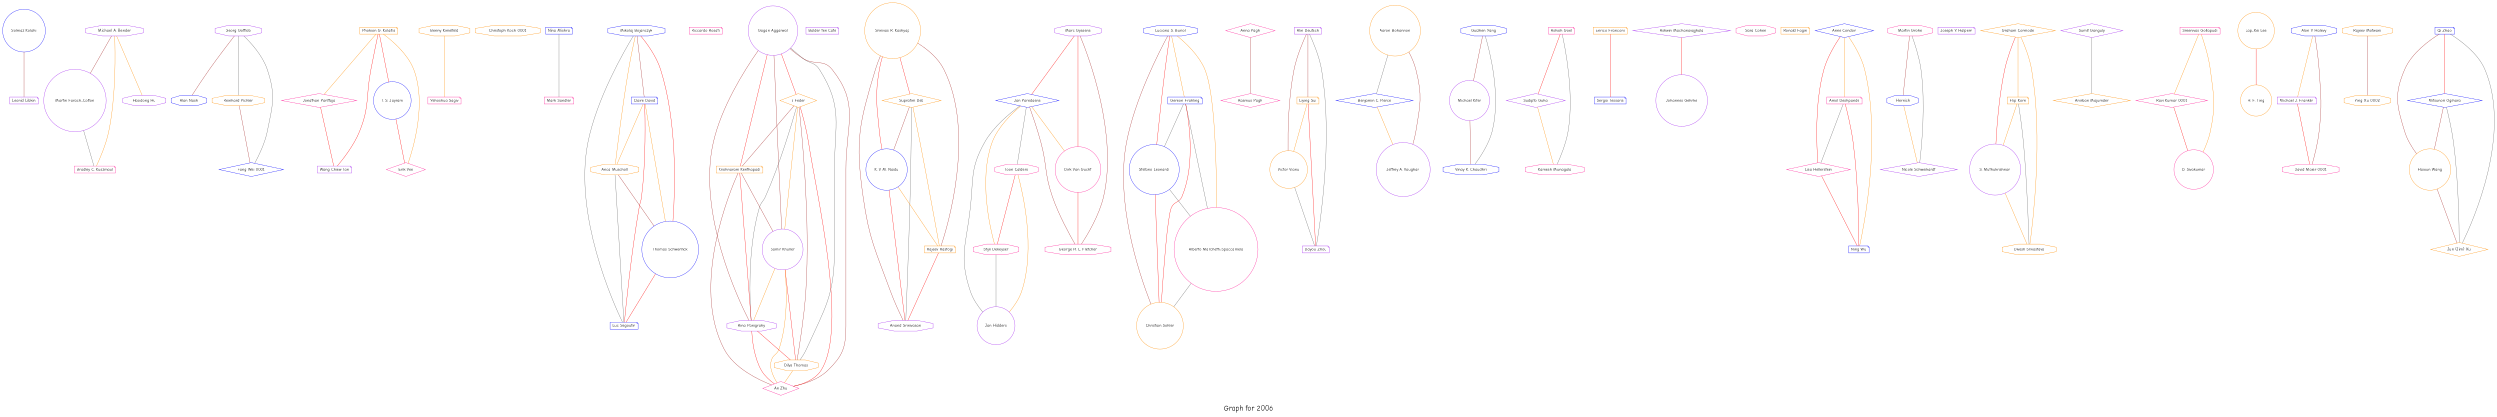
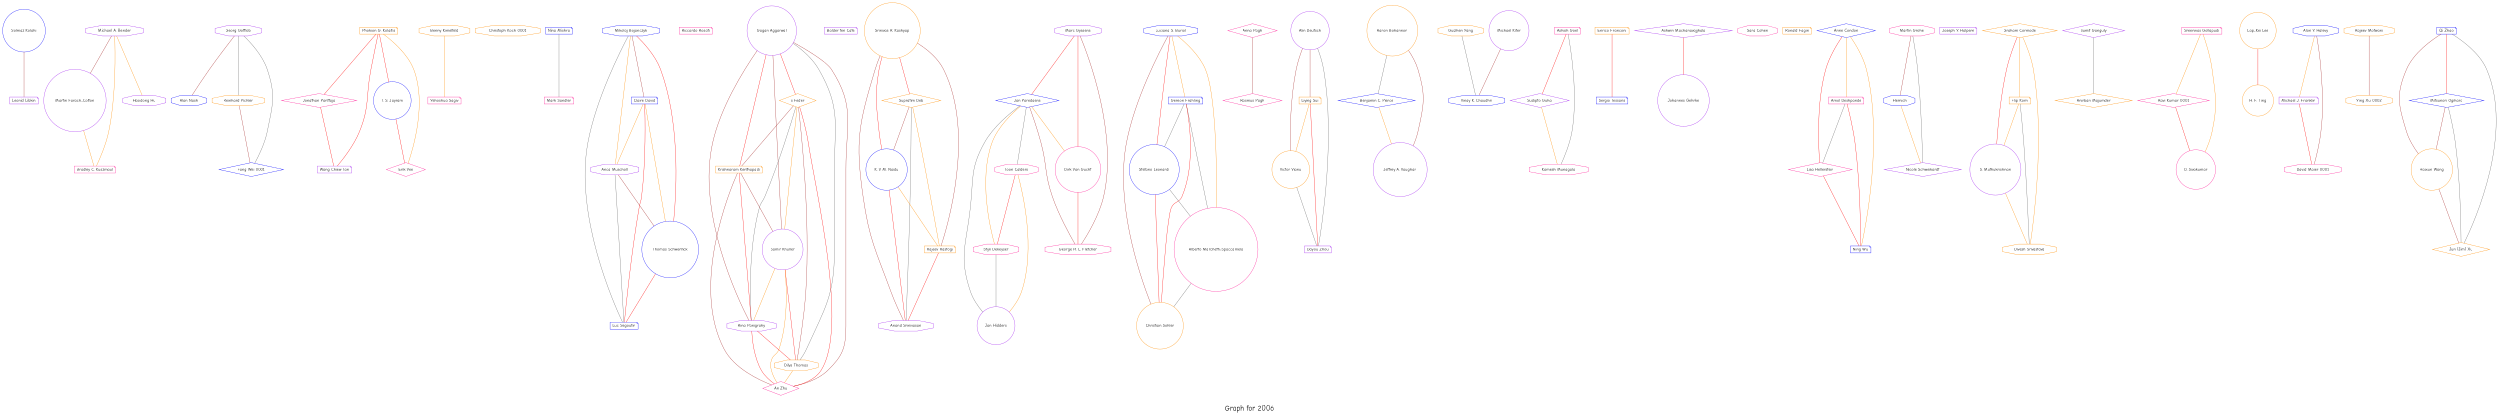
  graph {
    fontname="Comic Neue"
    fontsize=24
    label="\nGraph for 2006\n"
    splines=true
    node [color=darkorange fontname="Comic Neue" shape=octagon]
    edge [color=red fontname="Comic Neue"]
    n1 [color=blue height=0.3 label="Solmaz Kolahi" shape=circle width=0.3]
    n2 [color=purple height=0.3 label="Leonid Libkin" shape=note width=0.3]
    n3 [color=purple height=0.3 label="Michael A. Bender" width=0.3]
    n4 [color=purple height=0.3 label="Martin Farach-Colton" shape=circle width=0.3]
    n5 [color=deeppink height=0.3 label="Bradley C. Kuszmaul" shape=note width=0.3]
    n6 [color=purple height=0.3 label="Haodong Hu" width=0.3]
    n7 [color=purple height=0.3 label="Georg Gottlob" width=0.3]
    n8 [color=blue height=0.3 label="Alan Nash" width=0.3]
    n9 [height=0.3 label="Reinhard Pichler" width=0.3]
    n10 [color=blue height=0.3 label="Fang Wei 0001" shape=diamond width=0.3]
    n11 [height=0.3 label="Phokion G. Kolaitis" shape=note width=0.3]
    n12 [color=deeppink height=0.3 label="Jonathan Panttaja" shape=diamond width=0.3]
    n13 [color=purple height=0.3 label="Wang Chiew Tan" shape=note width=0.3]
    n14 [color=blue height=0.3 label="T. S. Jayram" shape=circle width=0.3]
    n15 [color=deeppink height=0.3 label="Erik Vee" shape=diamond width=0.3]
    n16 [height=0.3 label="Benny Kimelfeld" width=0.3]
    n17 [color=deeppink height=0.3 label="Yehoshua Sagiv" shape=note width=0.3]
    n18 [height=0.3 label="Christoph Koch 0001" width=0.3]
    n19 [color=blue height=0.3 label="Nina Mishra" shape=note width=0.3]
    n20 [color=deeppink height=0.3 label="Mark Sandler" shape=note width=0.3]
    n21 [color=blue height=0.3 label="Mikolaj Bojanczyk" width=0.3]
    n22 [color=blue height=0.3 label="Claire David" shape=note width=0.3]
-   n23 [height=0.3 label="Anca Muscholl" width=0.3]
+   n23 [color=purple height=0.3 label="Anca Muscholl" width=0.3]
    n24 [color=blue height=0.3 label="Thomas Schwentick" shape=circle width=0.3]
    n25 [color=blue height=0.3 label="Luc Segoufin" shape=note width=0.3]
    n26 [color=deeppink height=0.3 label="Riccardo Rosati" shape=note width=0.3]
    n27 [color=purple height=0.3 label="Gagan Aggarwal" shape=circle width=0.3]
    n28 [height=0.3 label="s Feder" shape=diamond width=0.3]
    n29 [height=0.3 label="Krishnaram Kenthapadi" shape=note width=0.3]
    n30 [color=purple height=0.3 label="Samir Khuller" shape=circle width=0.3]
    n31 [color=purple height=0.3 label="Rina Panigrahy" width=0.3]
    n32 [height=0.3 label="Dilys Thomas" width=0.3]
    n33 [color=deeppink height=0.3 label="An Zhu" shape=diamond width=0.3]
    n34 [color=purple height=0.3 label="Balder ten Cate" shape=note width=0.3]
    n35 [height=0.3 label="Srinivas R. Kashyap" shape=circle width=0.3]
    n36 [height=0.3 label="Supratim Deb" shape=diamond width=0.3]
    n37 [color=blue height=0.3 label="K. V. M. Naidu" shape=circle width=0.3]
    n38 [height=0.3 label="Rajeev Rastogi" shape=note width=0.3]
    n39 [color=purple height=0.3 label="Anand Srinivasan" width=0.3]
    n40 [color=purple height=0.3 label="Marc Gyssens" width=0.3]
    n41 [color=blue height=0.3 label="Jan Paredaens" shape=diamond width=0.3]
    n42 [color=deeppink height=0.3 label="Dirk Van Gucht" shape=circle width=0.3]
    n43 [color=deeppink height=0.3 label="George H. L. Fletcher" width=0.3]
    n44 [color=deeppink height=0.3 label="Toon Calders" width=0.3]
    n45 [color=deeppink height=0.3 label="Stijn Dekeyser" width=0.3]
    n46 [color=purple height=0.3 label="Jan Hidders" shape=circle width=0.3]
    n47 [color=blue height=0.3 label="Luciana S. Buriol" width=0.3]
    n48 [color=blue height=0.3 label="Gereon Frahling" shape=note width=0.3]
    n49 [color=blue height=0.3 label="Stefano Leonardi" shape=circle width=0.3]
    n50 [color=deeppink height=0.3 label="Alberto Marchetti-Spaccamela" shape=circle width=0.3]
    n51 [height=0.3 label="Christian Sohler" shape=circle width=0.3]
    n52 [color=deeppink height=0.3 label="Anna Pagh" shape=diamond width=0.3]
    n53 [color=deeppink height=0.3 label="Rasmus Pagh" shape=diamond width=0.3]
-   n54 [color=purple height=0.3 label="Alin Deutsch" shape=note width=0.3]
+   n54 [color=purple height=0.3 label="Alin Deutsch" shape=circle width=0.3]
    n55 [height=0.3 label="Liying Sui" shape=note width=0.3]
    n56 [height=0.3 label="Victor Vianu" shape=circle width=0.3]
    n57 [color=purple height=0.3 label="Dayou Zhou" shape=note width=0.3]
    n58 [height=0.3 label="Aaron Bohannon" shape=circle width=0.3]
    n59 [color=blue height=0.3 label="Benjamin C. Pierce" shape=diamond width=0.3]
    n60 [color=purple height=0.3 label="Jeffrey A. Vaughan" shape=circle width=0.3]
-   n61 [color=blue height=0.3 label="Guizhen Yang" width=0.3]
+   n61 [height=0.3 label="Guizhen Yang" width=0.3]
    n62 [color=purple height=0.3 label="Michael Kifer" shape=circle width=0.3]
    n63 [color=blue height=0.3 label="Vinay K. Chaudhri" width=0.3]
    n64 [color=deeppink height=0.3 label="Ashish Goel" shape=note width=0.3]
    n65 [color=purple height=0.3 label="Sudipto Guha" shape=diamond width=0.3]
    n66 [color=deeppink height=0.3 label="Kamesh Munagala" width=0.3]
    n67 [height=0.3 label="Enrico Franconi" shape=note width=0.3]
    n68 [color=blue height=0.3 label="Sergio Tessaris" shape=note width=0.3]
    n69 [color=purple height=0.3 label="Ashwin Machanavajjhala" shape=diamond width=0.3]
    n70 [color=purple height=0.3 label="Johannes Gehrke" shape=circle width=0.3]
    n71 [color=deeppink height=0.3 label="Sara Cohen" width=0.3]
    n72 [height=0.3 label="Ronald Fagin" shape=note width=0.3]
    n73 [color=blue height=0.3 label="Anne Condon" shape=diamond width=0.3]
    n74 [color=deeppink height=0.3 label="Amol Deshpande" shape=note width=0.3]
    n75 [color=deeppink height=0.3 label="Lisa Hellerstein" shape=diamond width=0.3]
    n76 [color=blue height=0.3 label="Ning Wu" shape=note width=0.3]
    n77 [color=deeppink height=0.3 label="Martin Grohe" width=0.3]
    n78 [color=blue height=0.3 label=" Hernich" width=0.3]
    n79 [color=purple height=0.3 label="Nicole Schweikardt" shape=diamond width=0.3]
    n80 [color=purple height=0.3 label="Joseph Y. Halpern" shape=note width=0.3]
    n81 [height=0.3 label="Graham Cormode" shape=diamond width=0.3]
    n82 [height=0.3 label="Flip Korn" shape=note width=0.3]
    n83 [color=purple height=0.3 label="S. Muthukrishnan" shape=circle width=0.3]
    n84 [height=0.3 label="Divesh Srivastava" width=0.3]
    n85 [color=purple height=0.3 label="Sumit Ganguly" shape=diamond width=0.3]
    n86 [height=0.3 label="Anirban Majumder" shape=diamond width=0.3]
    n87 [color=deeppink height=0.3 label="Sreenivas Gollapudi" shape=note width=0.3]
    n88 [color=deeppink height=0.3 label="Ravi Kumar 0001" shape=diamond width=0.3]
    n89 [color=deeppink height=0.3 label="D. Sivakumar" shape=circle width=0.3]
    n90 [height=0.3 label="Lap-Kei Lee" shape=circle width=0.3]
    n91 [height=0.3 label="H. F. Ting" shape=circle width=0.3]
    n92 [color=blue height=0.3 label="Alon Y. Halevy" width=0.3]
    n93 [color=purple height=0.3 label="Michael J. Franklin" shape=note width=0.3]
    n94 [color=deeppink height=0.3 label="David Maier 0001" width=0.3]
    n95 [height=0.3 label="Rajeev Motwani" width=0.3]
    n96 [height=0.3 label="Ying Xu 0002" width=0.3]
    n97 [color=blue height=0.3 label="Qi Zhao" shape=note width=0.3]
    n98 [color=blue height=0.3 label="Mitsunori Ogihara" shape=diamond width=0.3]
    n99 [height=0.3 label="Haixun Wang" shape=circle width=0.3]
    n100 [height=0.3 label="Jun (Jim) Xu" shape=diamond width=0.3]
    n1 -- n2 [color=brown]
    n3 -- n4 [color=brown]
    n3 -- n5 [color=darkorange]
    n3 -- n6 [color=darkorange]
-   n4 -- n5 [color=gray40]
+   n4 -- n5 [color=darkorange]
    n7 -- n8 [color=brown]
    n7 -- n9 [color=gray40]
    n7 -- n10 [color=gray40]
    n9 -- n10 [color=brown]
-   n11 -- n12 [color=darkorange]
+   n11 -- n12
    n11 -- n13
    n11 -- n14
    n11 -- n15 [color=darkorange]
    n12 -- n13
    n14 -- n15
    n16 -- n17 [color=darkorange]
    n19 -- n20 [color=gray40]
    n21 -- n22 [color=brown]
    n21 -- n23 [color=darkorange]
    n21 -- n24
    n21 -- n25 [color=gray40]
    n22 -- n23 [color=darkorange]
    n22 -- n24 [color=darkorange]
    n22 -- n25
    n23 -- n24 [color=brown]
    n23 -- n25 [color=gray40]
    n24 -- n25
    n27 -- n28
    n27 -- n29
    n27 -- n30 [color=brown]
    n27 -- n31 [color=brown]
    n27 -- n32 [color=gray40]
    n27 -- n33 [color=brown]
    n28 -- n29 [color=brown]
    n28 -- n30 [color=darkorange]
    n28 -- n31 [color=gray40]
    n28 -- n32 [color=brown]
    n28 -- n33
    n29 -- n30 [color=brown]
    n29 -- n31
    n29 -- n33 [color=brown]
    n30 -- n31 [color=darkorange]
    n30 -- n32
    n30 -- n33 [color=darkorange]
    n31 -- n32
    n31 -- n33
    n32 -- n33 [color=darkorange]
    n35 -- n36
    n35 -- n37
    n35 -- n38 [color=brown]
    n35 -- n39 [color=brown]
    n36 -- n37 [color=brown]
    n36 -- n38 [color=darkorange]
    n36 -- n39 [color=gray40]
    n37 -- n38 [color=darkorange]
    n37 -- n39
    n38 -- n39
    n40 -- n41
    n40 -- n42
    n40 -- n43 [color=brown]
    n41 -- n42 [color=darkorange]
    n41 -- n43 [color=brown]
    n41 -- n44 [color=gray40]
    n41 -- n45 [color=darkorange]
    n41 -- n46 [color=gray40]
    n42 -- n43
    n44 -- n45
    n44 -- n46 [color=darkorange]
    n45 -- n46 [color=gray40]
    n47 -- n48 [color=darkorange]
    n47 -- n49
    n47 -- n50 [color=darkorange]
    n47 -- n51 [color=brown]
    n48 -- n49 [color=gray40]
    n48 -- n50 [color=gray40]
    n48 -- n51
    n49 -- n50 [color=gray40]
    n49 -- n51
    n50 -- n51 [color=gray40]
    n52 -- n53 [color=brown]
    n54 -- n55 [color=brown]
    n54 -- n56 [color=brown]
    n54 -- n57 [color=gray40]
    n55 -- n56 [color=darkorange]
    n55 -- n57
    n56 -- n57 [color=gray40]
    n58 -- n59 [color=gray40]
    n58 -- n60 [color=brown]
    n59 -- n60 [color=darkorange]
-   n61 -- n62 [color=brown]
    n61 -- n63 [color=gray40]
    n62 -- n63 [color=brown]
    n64 -- n65
    n64 -- n66 [color=gray40]
    n65 -- n66 [color=darkorange]
    n67 -- n68
    n69 -- n70
    n73 -- n74 [color=darkorange]
    n73 -- n75
    n73 -- n76 [color=darkorange]
    n74 -- n75 [color=gray40]
    n74 -- n76
    n75 -- n76
    n77 -- n78 [color=brown]
    n77 -- n79 [color=gray40]
    n78 -- n79 [color=darkorange]
    n81 -- n82 [color=darkorange]
    n81 -- n83
    n81 -- n84 [color=darkorange]
    n82 -- n83 [color=darkorange]
    n82 -- n84 [color=gray40]
    n83 -- n84 [color=darkorange]
    n85 -- n86 [color=gray40]
    n87 -- n88 [color=darkorange]
    n87 -- n89 [color=darkorange]
    n88 -- n89
    n90 -- n91
    n92 -- n93 [color=darkorange]
    n92 -- n94 [color=brown]
    n93 -- n94
    n95 -- n96 [color=brown]
    n97 -- n98
    n97 -- n99 [color=brown]
    n97 -- n100 [color=gray40]
    n98 -- n99 [color=brown]
    n98 -- n100 [color=gray40]
    n99 -- n100 [color=brown]
  }
